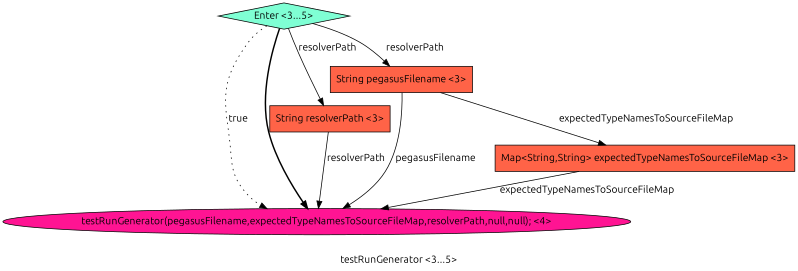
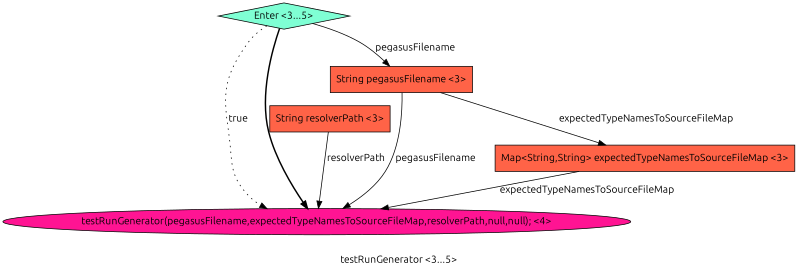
  digraph {
    fontname=Ubuntu
    label="testRunGenerator <3...5>"
    node [fillcolor=tomato fontname=Ubuntu shape=box style=filled]
    edge [fontname=Ubuntu style=solid]
    n1 [fillcolor=deeppink label="testRunGenerator(pegasusFilename,expectedTypeNamesToSourceFileMap,resolverPath,null,null); <4>" shape=ellipse]
    n2 [label="String resolverPath <3>"]
    n3 [label="String pegasusFilename <3>"]
    n4 [label="Map<String,String> expectedTypeNamesToSourceFileMap <3>"]
    n5 [fillcolor=aquamarine label="Enter <3...5>" shape=diamond]
    n2 -> n1 [label=resolverPath]
    n3 -> n1 [label=pegasusFilename]
    n3 -> n4 [label=expectedTypeNamesToSourceFileMap]
    n4 -> n1 [label=expectedTypeNamesToSourceFileMap]
    n5 -> n1 [label=true style=dotted]
    n5 -> n1 [style=bold]
-   n5 -> n2 [label=resolverPath]
-   n5 -> n3 [label=resolverPath]
+   n5 -> n3 [label=pegasusFilename]
  }
